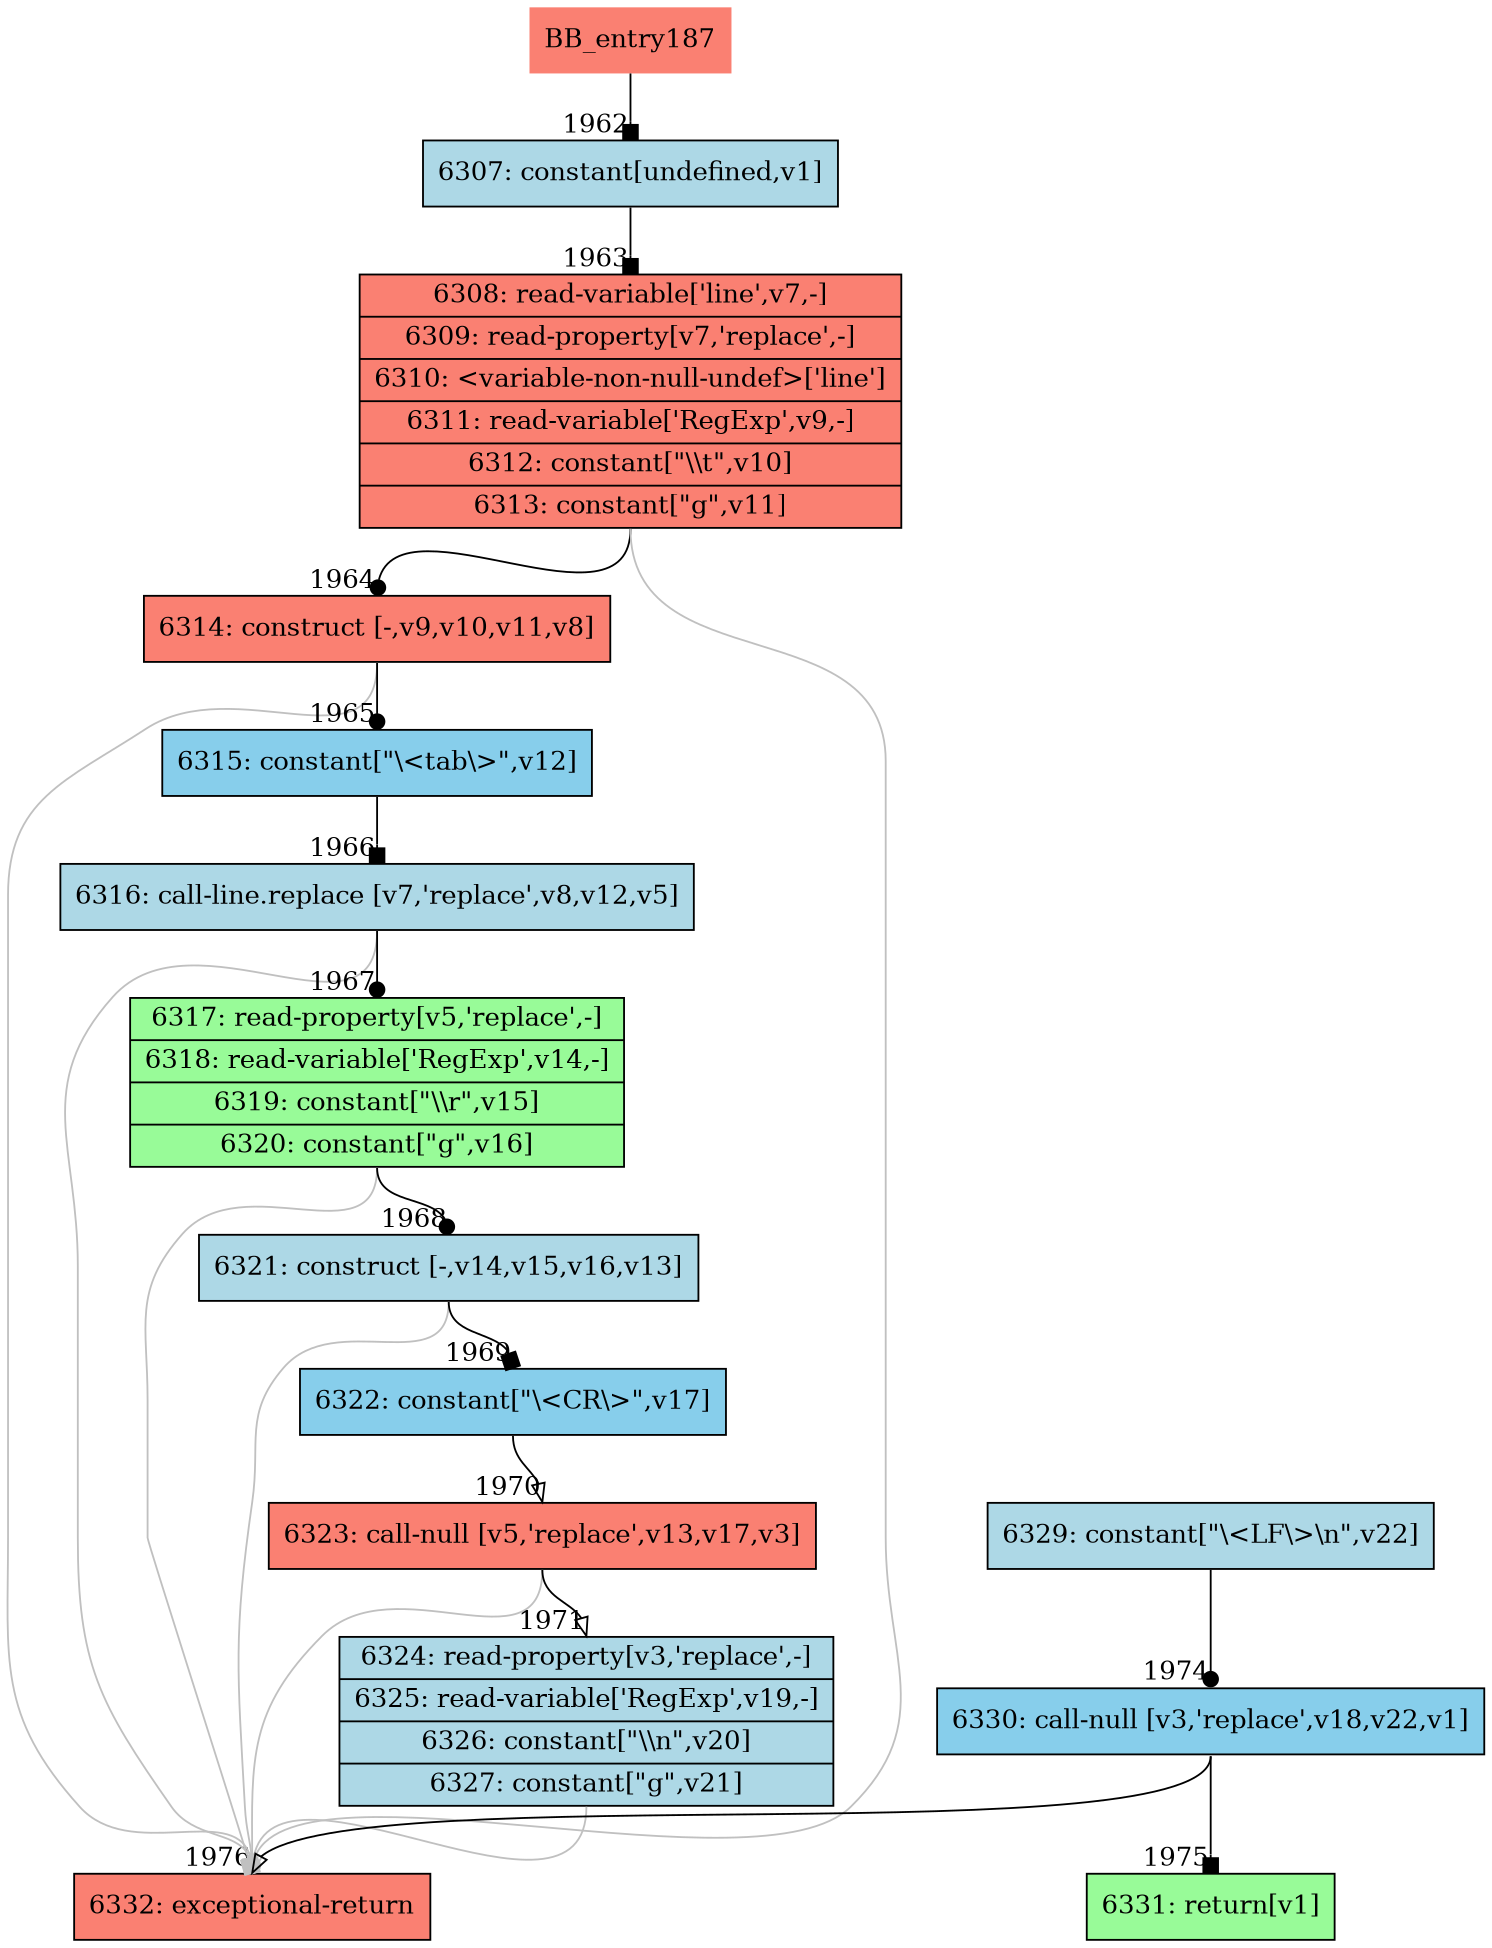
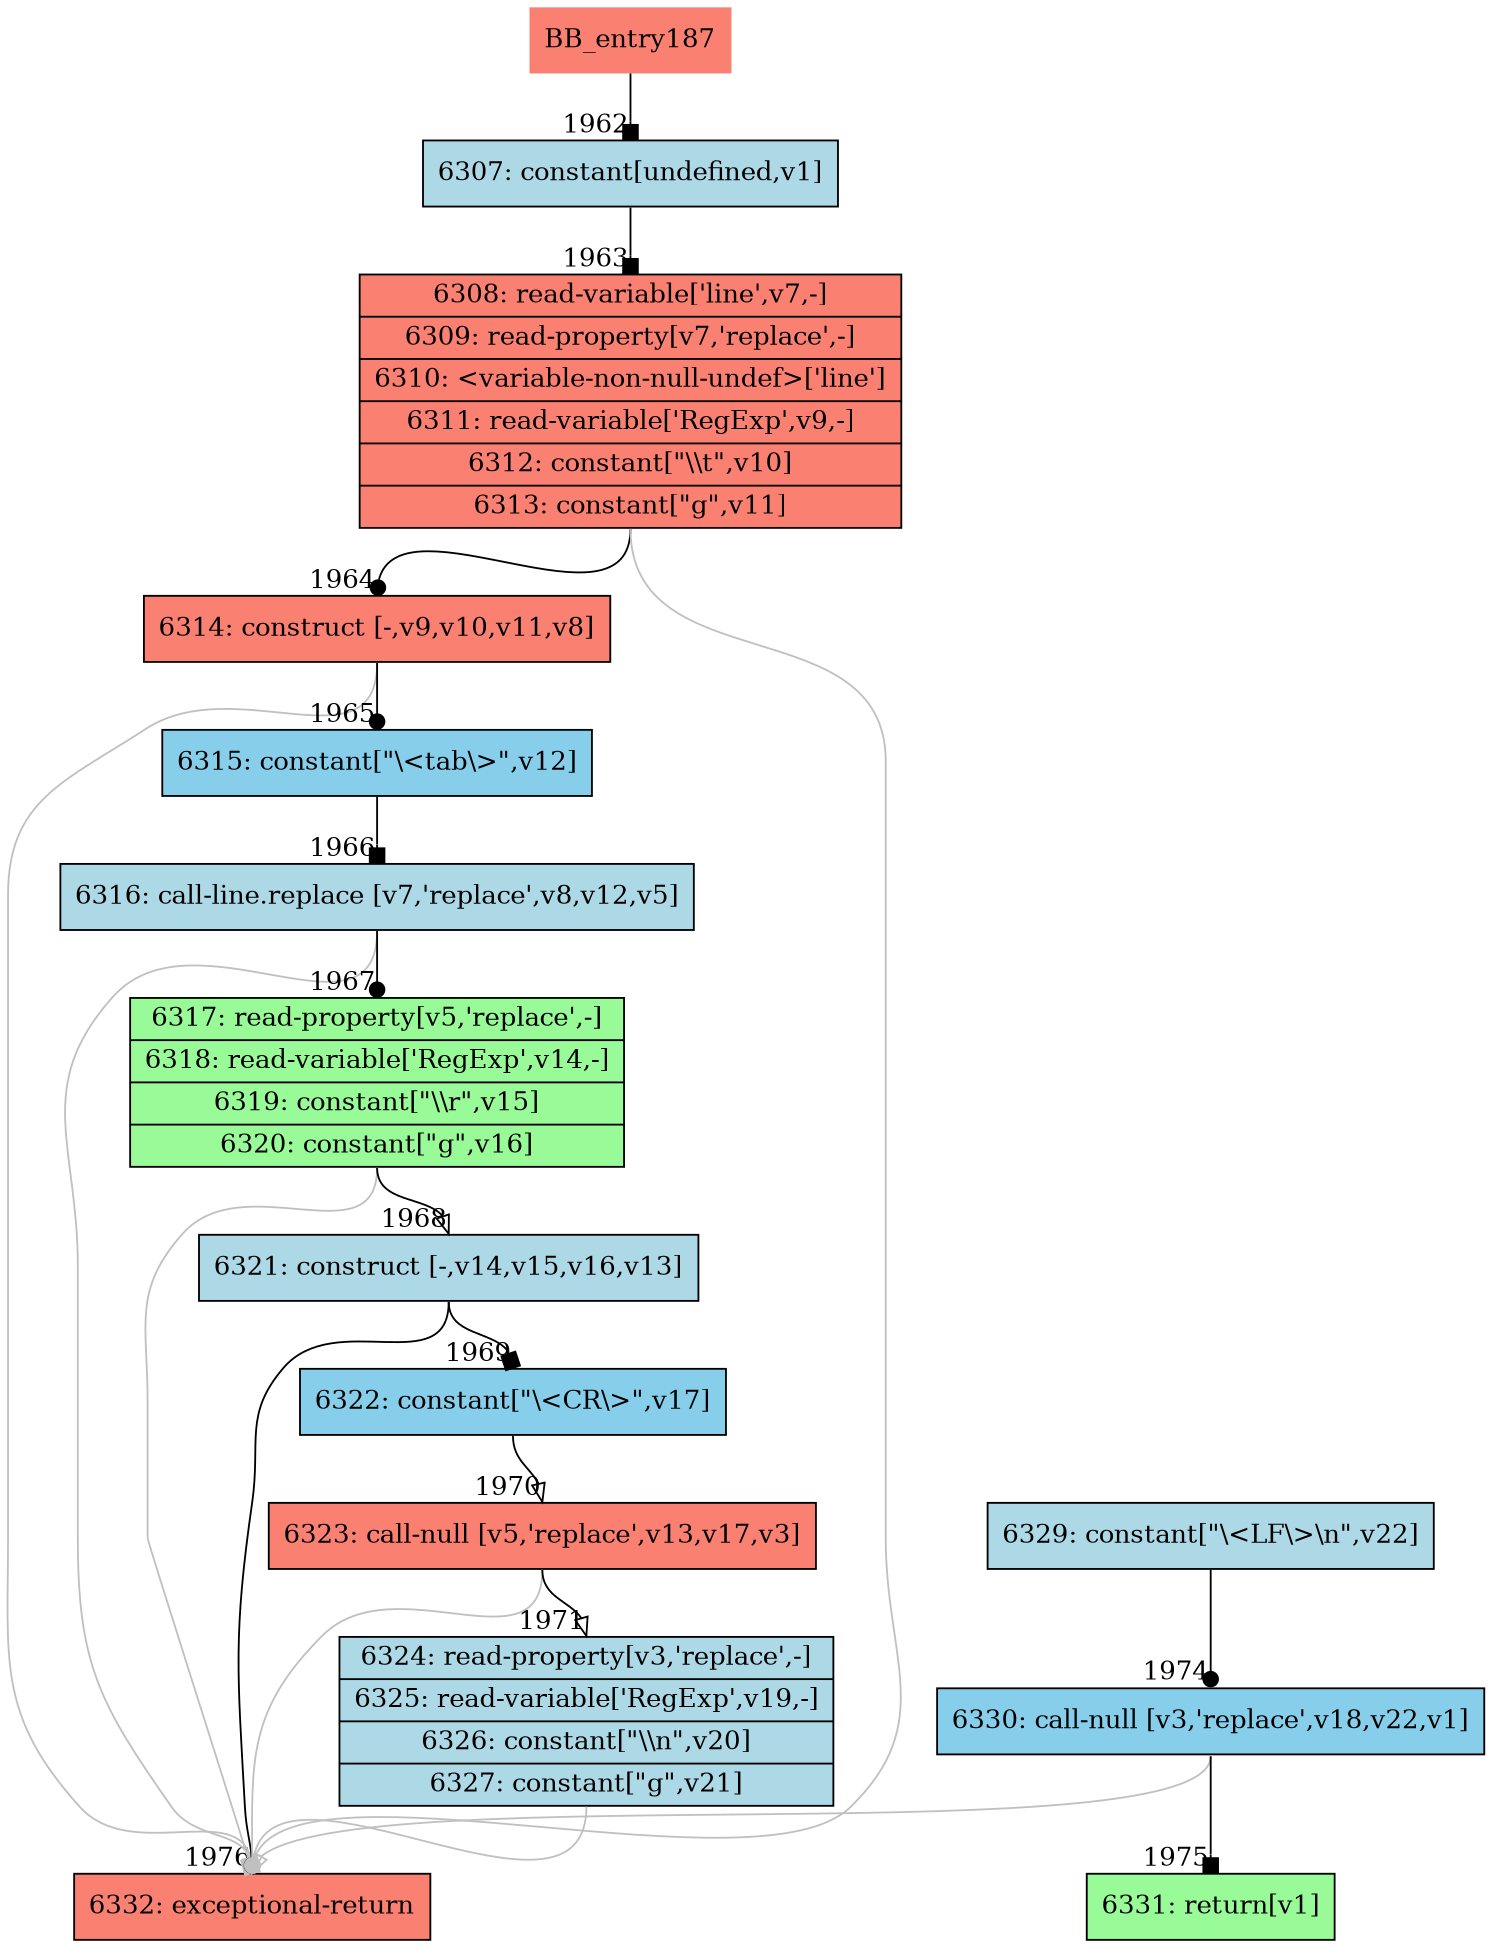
  digraph {
    rankdir=TD
    node [fillcolor=salmon shape=record style=filled]
    edge [arrowhead=box headport=n tailport=s]
    n1 [label=BB_entry187 shape=none]
    n2 [fillcolor=lightblue label="{6307: constant[undefined,v1]}"]
    n3 [label="{6308: read-variable['line',v7,-]|6309: read-property[v7,'replace',-]|6310: \<variable-non-null-undef\>['line']|6311: read-variable['RegExp',v9,-]|6312: constant[\"\\\\t\",v10]|6313: constant[\"g\",v11]}"]
    n4 [label="{6314: construct [-,v9,v10,v11,v8]}"]
    n5 [label="{6332: exceptional-return}"]
    n6 [fillcolor=skyblue label="{6315: constant[\"\\\<tab\\\>\",v12]}"]
    n7 [fillcolor=lightblue label="{6316: call-line.replace [v7,'replace',v8,v12,v5]}"]
    n8 [fillcolor=palegreen label="{6317: read-property[v5,'replace',-]|6318: read-variable['RegExp',v14,-]|6319: constant[\"\\\\r\",v15]|6320: constant[\"g\",v16]}"]
    n9 [fillcolor=lightblue label="{6321: construct [-,v14,v15,v16,v13]}"]
    n10 [fillcolor=skyblue label="{6322: constant[\"\\\<CR\\\>\",v17]}"]
    n11 [label="{6323: call-null [v5,'replace',v13,v17,v3]}"]
    n12 [fillcolor=lightblue label="{6324: read-property[v3,'replace',-]|6325: read-variable['RegExp',v19,-]|6326: constant[\"\\\\n\",v20]|6327: constant[\"g\",v21]}"]
    n13 [fillcolor=lightblue label="{6329: constant[\"\\\<LF\\\>\\n\",v22]}"]
    n14 [fillcolor=skyblue label="{6330: call-null [v3,'replace',v18,v22,v1]}"]
    n15 [fillcolor=palegreen label="{6331: return[v1]}"]
    n1 -> n2 [headlabel="    1962"]
    n2 -> n3 [headlabel="      1963"]
    n3 -> n4 [arrowhead=dot headlabel="      1964"]
    n3 -> n5 [arrowhead=onormal color=gray headlabel="      1976"]
    n4 -> n5 [color=gray]
    n4 -> n6 [arrowhead=dot headlabel="      1965"]
    n6 -> n7 [headlabel="      1966"]
    n7 -> n5 [color=gray]
    n7 -> n8 [arrowhead=dot headlabel="      1967"]
    n8 -> n5 [color=gray]
-   n8 -> n9 [arrowhead=dot headlabel="      1968"]
-   n9 -> n5 [arrowhead=dot color=gray]
+   n8 -> n9 [arrowhead=onormal headlabel="      1968"]
+   n9 -> n5 [arrowhead=dot color=black]
    n9 -> n10 [headlabel="      1969"]
    n10 -> n11 [arrowhead=onormal headlabel="      1970"]
    n11 -> n5 [arrowhead=dot color=gray]
    n11 -> n12 [arrowhead=onormal headlabel="      1971"]
    n12 -> n5 [arrowhead=dot color=gray]
    n13 -> n14 [arrowhead=dot headlabel="      1974"]
-   n14 -> n5 [arrowhead=onormal color=black]
+   n14 -> n5 [arrowhead=onormal color=gray]
    n14 -> n15 [headlabel="      1975"]
  }
